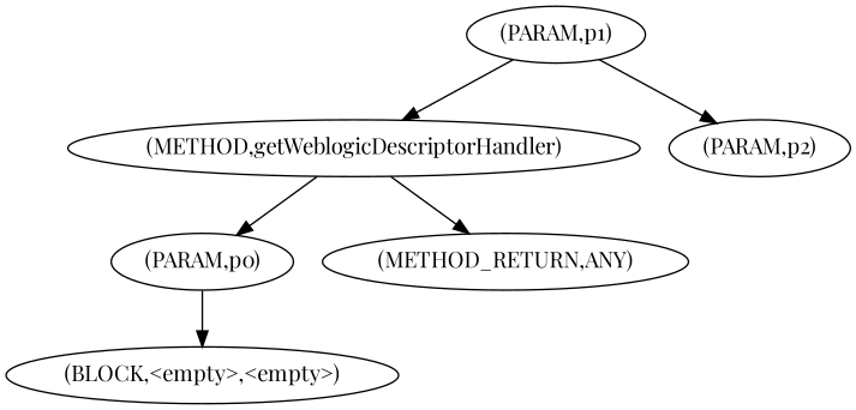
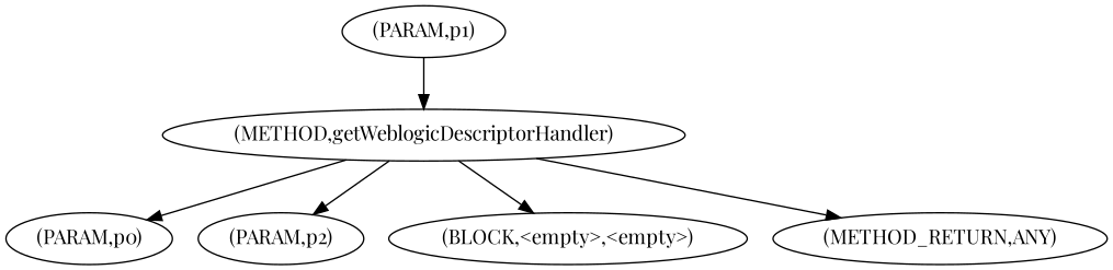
  digraph {
    fontname="Playfair Display"
    node [fontname="Playfair Display"]
    edge [fontname="Playfair Display"]
    n1 [label=<(METHOD,getWeblogicDescriptorHandler)>]
    n2 [label=<(PARAM,p0)>]
    n3 [label=<(PARAM,p2)>]
    n4 [label=<(BLOCK,&lt;empty&gt;,&lt;empty&gt;)>]
    n5 [label=<(METHOD_RETURN,ANY)>]
    n6 [label=<(PARAM,p1)>]
    n1 -> n2
-   n6 -> n3
-   n2 -> n4
+   n1 -> n3
+   n1 -> n4
    n1 -> n5
    n6 -> n1
  }
